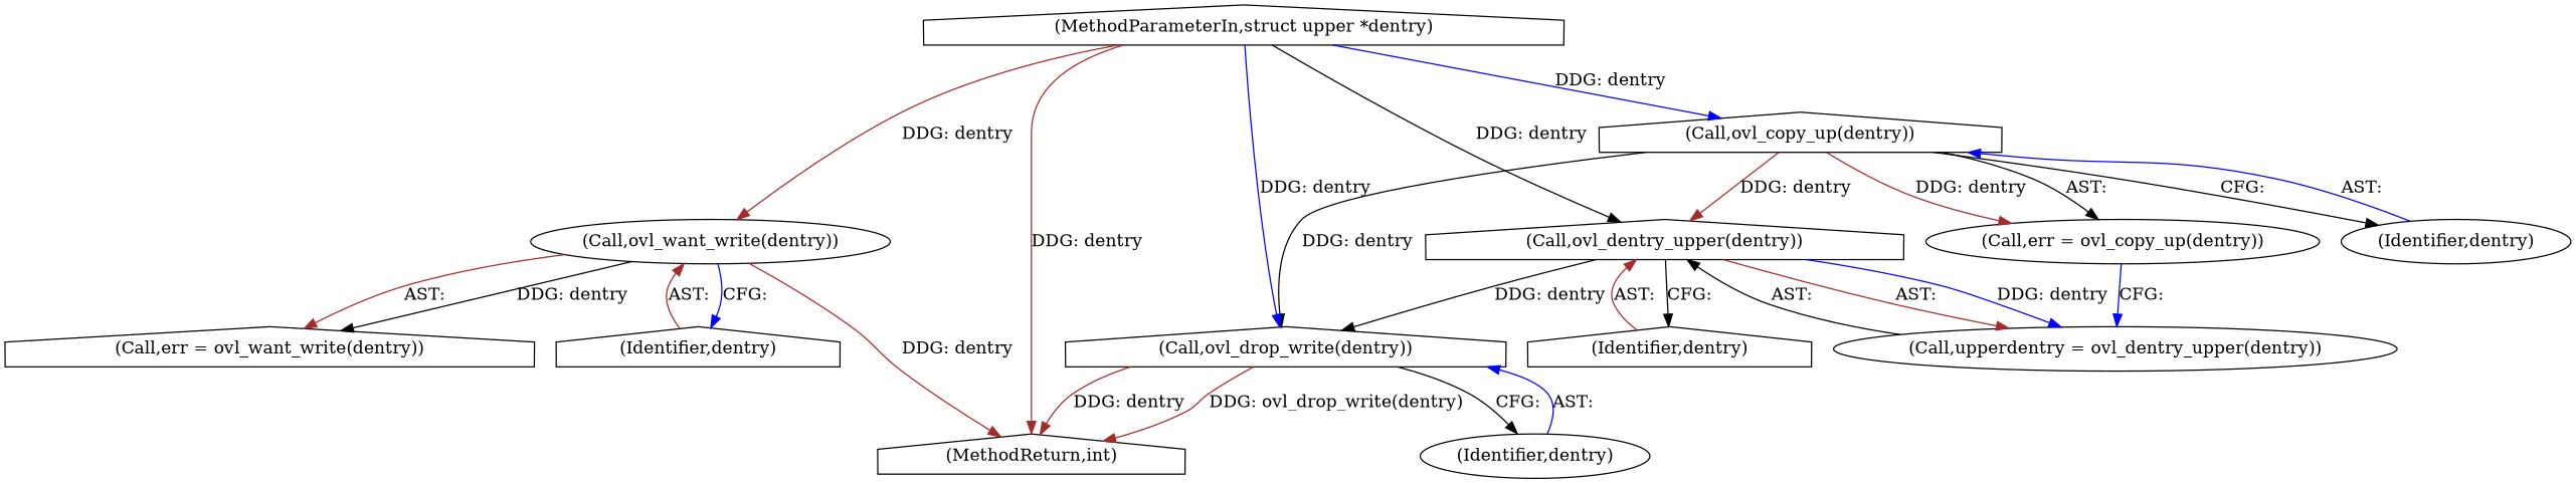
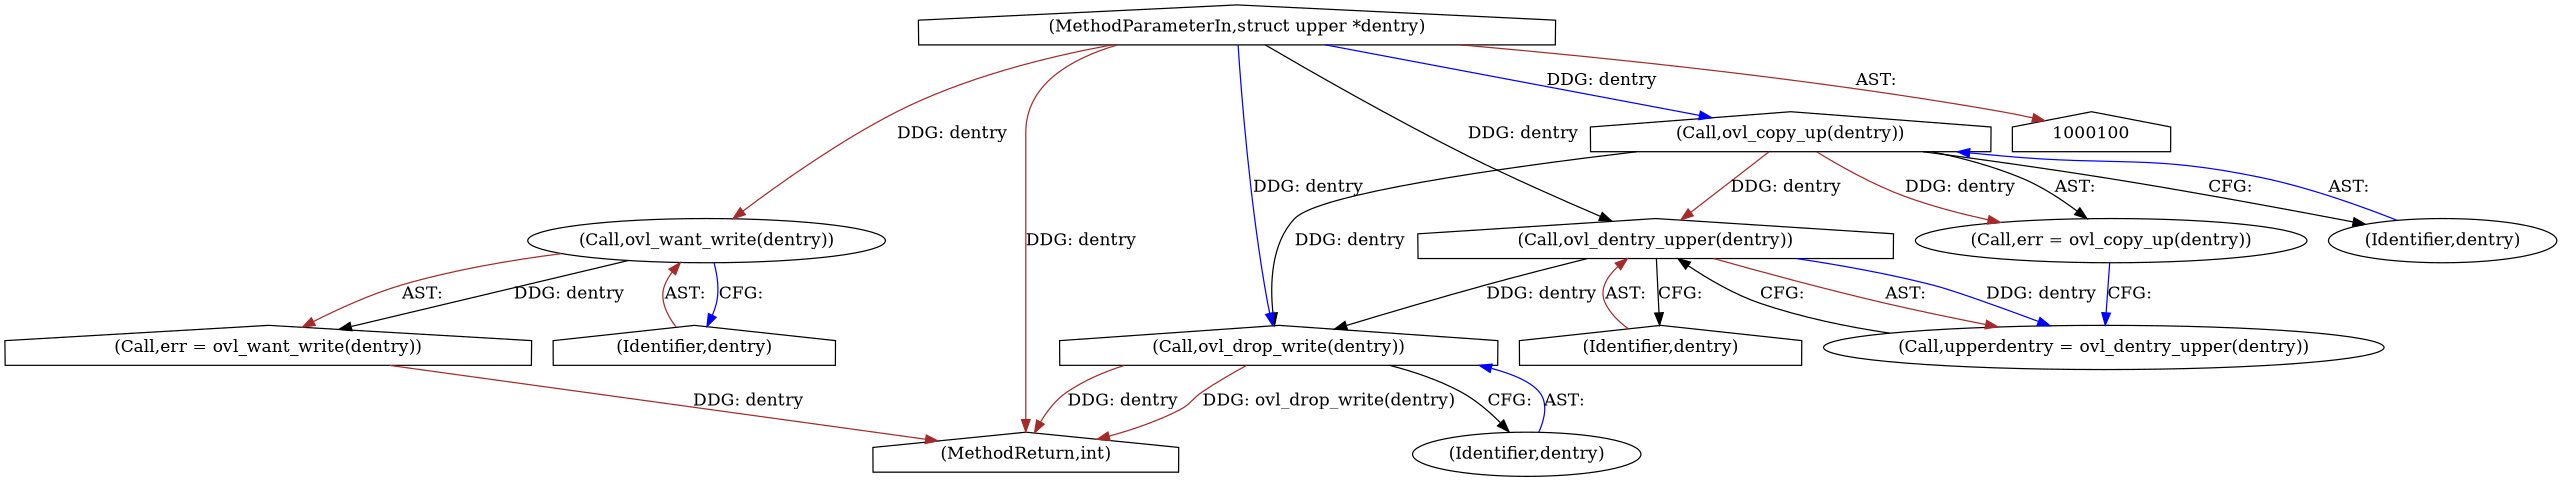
  digraph {
    node [shape=house]
    edge [color=brown]
    n1 [label="(Call,ovl_drop_write(dentry))"]
    n2 [label="(MethodReturn,int)"]
    n3 [label="(Identifier,dentry)" shape=ellipse]
    n4 [label="(Call,ovl_copy_up(dentry))"]
    n5 [label="(Call,ovl_dentry_upper(dentry))"]
    n6 [label="(Call,err = ovl_copy_up(dentry))" shape=ellipse]
    n7 [label="(Identifier,dentry)" shape=ellipse]
    n8 [label="(Call,upperdentry = ovl_dentry_upper(dentry))" shape=ellipse]
    n9 [label="(Identifier,dentry)"]
    n10 [label="(Call,ovl_want_write(dentry))" shape=ellipse]
    n11 [label="(Identifier,dentry)"]
    n12 [label="(Call,err = ovl_want_write(dentry))"]
    n13 [label="(MethodParameterIn,struct upper *dentry)"]
+   1000100
    n1 -> n2 [label="DDG: dentry"]
    n1 -> n2 [label="DDG: ovl_drop_write(dentry)"]
    n1 -> n3 [color=black label="CFG: "]
    n3 -> n1 [color=blue label="AST: "]
    n4 -> n1 [color=black label="DDG: dentry"]
    n4 -> n5 [label="DDG: dentry"]
    n4 -> n6 [color=black label="AST: "]
    n4 -> n6 [label="DDG: dentry"]
    n4 -> n7 [color=black label="CFG: "]
    n5 -> n1 [color=black label="DDG: dentry"]
    n5 -> n8 [label="AST: "]
    n5 -> n8 [color=blue label="DDG: dentry"]
    n5 -> n9 [color=black label="CFG: "]
    n6 -> n8 [color=blue label="CFG: "]
    n7 -> n4 [color=blue label="AST: "]
-   n8 -> n5 [color=black label="AST: "]
+   n8 -> n5 [color=black label="CFG: "]
    n9 -> n5 [label="AST: "]
-   n10 -> n2 [label="DDG: dentry"]
+   n12 -> n2 [label="DDG: dentry"]
    n10 -> n11 [color=blue label="CFG: "]
    n10 -> n12 [label="AST: "]
    n10 -> n12 [color=black label="DDG: dentry"]
    n11 -> n10 [label="AST: "]
    n13 -> n1 [color=blue label="DDG: dentry"]
    n13 -> n2 [label="DDG: dentry"]
    n13 -> n4 [color=blue label="DDG: dentry"]
    n13 -> n5 [color=black label="DDG: dentry"]
    n13 -> n10 [label="DDG: dentry"]
+   n13 -> 1000100 [label="AST: "]
  }
